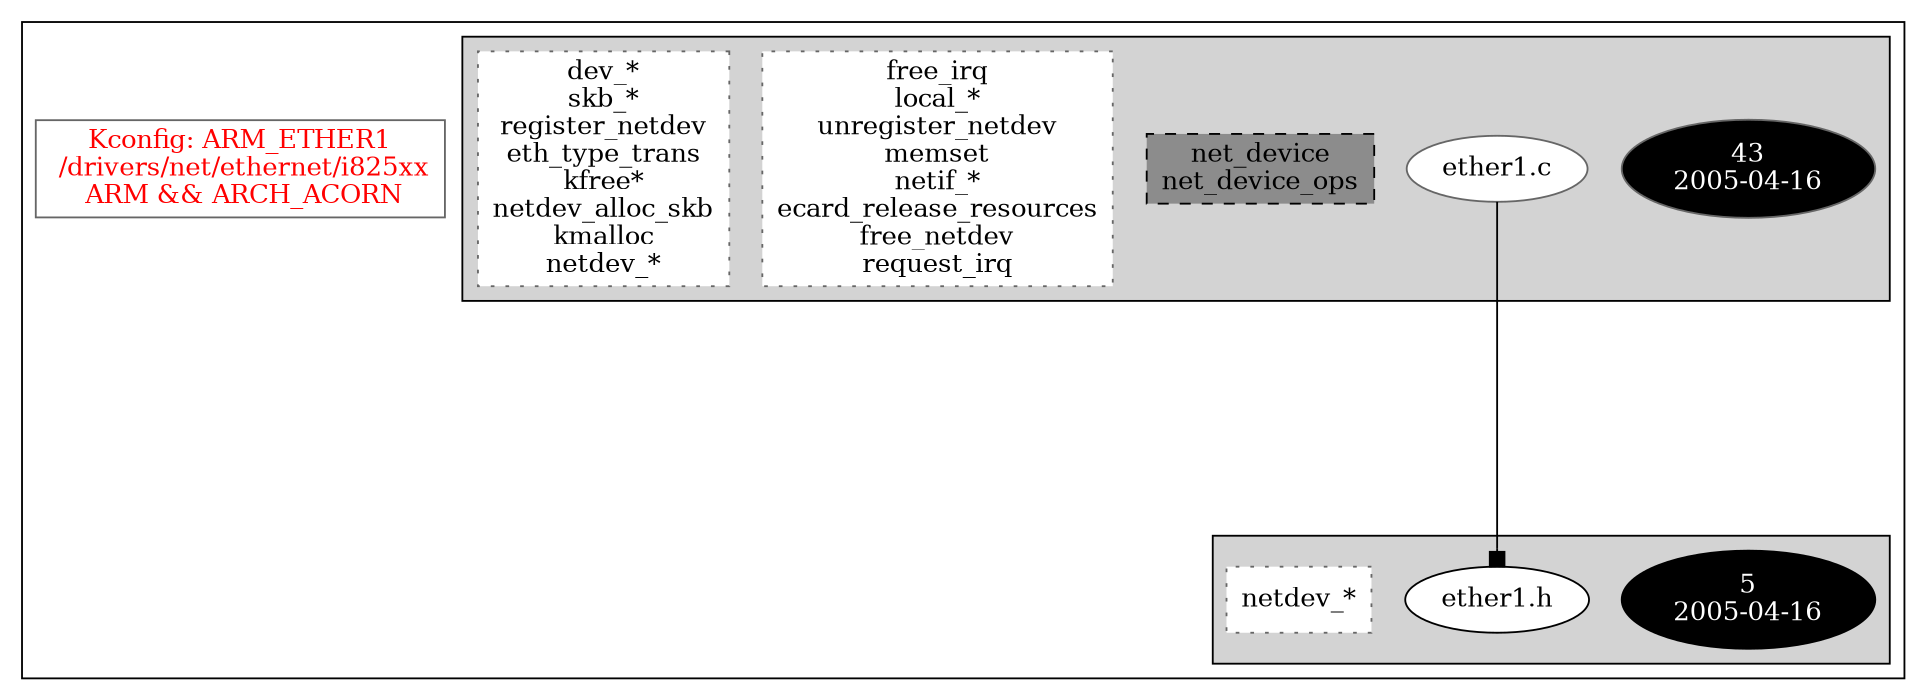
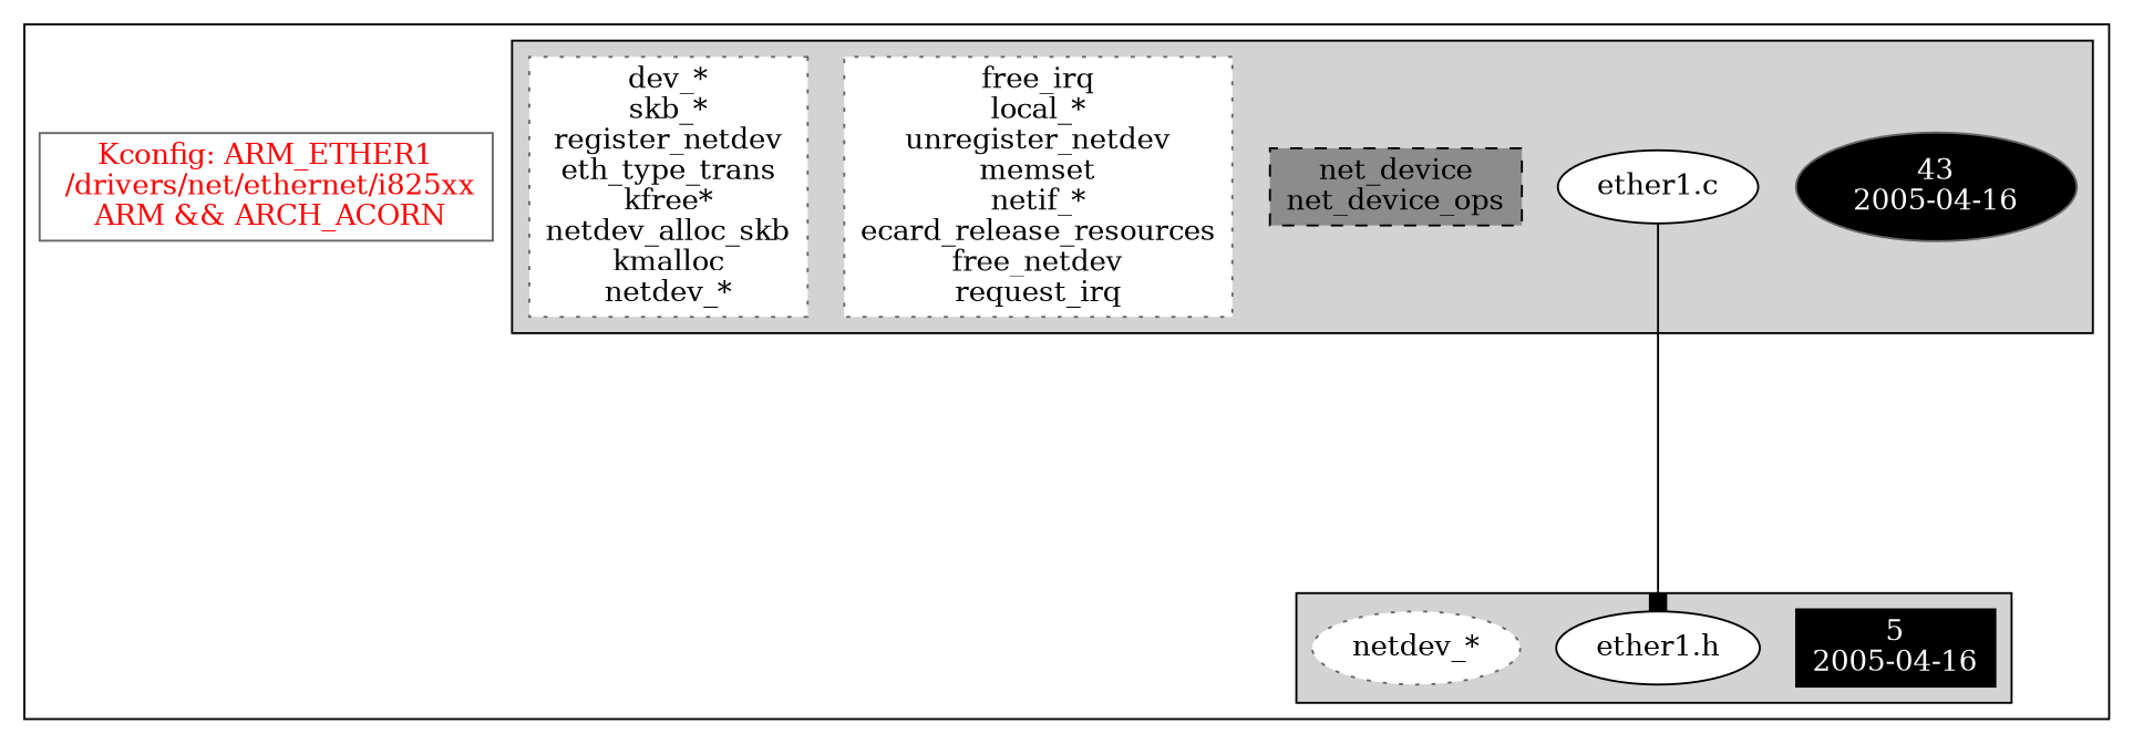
  digraph {
    ranksep=2
    splines=ortho
    node [fillcolor=white fontcolor=black style=filled color=gray40 shape=box]
    n1 [fillcolor=black fontcolor=white label="43\n2005-04-16" shape=""]
-   n2 [label="ether1.c\n" shape=""]
+   n2 [label="ether1.c\n" color=black shape=""]
    n3 [fillcolor=grey55 label="net_device\nnet_device_ops\n" style="filled,dashed" color=black]
    n4 [label="free_irq\nlocal_*\nunregister_netdev\nmemset\nnetif_*\necard_release_resources\nfree_netdev\nrequest_irq\n" style="filled,dotted"]
    n5 [label="dev_*\nskb_*\nregister_netdev\neth_type_trans\nkfree*\nnetdev_alloc_skb\nkmalloc\nnetdev_*\n" style="filled,dotted"]
-   n6 [fillcolor=black fontcolor=white label="5\n2005-04-16" color=black shape=""]
+   n6 [fillcolor=black fontcolor=white label="5\n2005-04-16" color=black]
    n7 [label="ether1.h\n" color=black shape=""]
-   n8 [label="netdev_*\n" style="filled,dotted"]
+   n8 [label="netdev_*\n" shape=ellipse style="filled,dotted"]
    n9 [fontcolor=red label="Kconfig: ARM_ETHER1\n /drivers/net/ethernet/i825xx\n  ARM && ARCH_ACORN " fillcolor="" style=""]
    subgraph cluster_1 {
      n9
      subgraph cluster_2 {
        style=filled
        n1
        n2
        n3
        n4
        n5
      }
      subgraph cluster_3 {
        style=filled
        n6
        n7
        n8
      }
    }
    n2 -> n7 [color=black style=solid arrowhead=box]
  }
